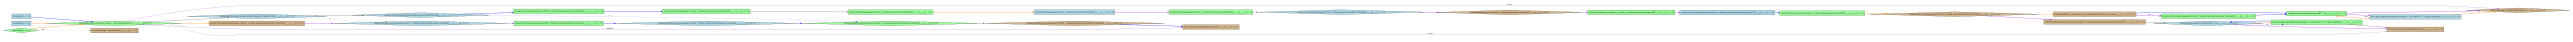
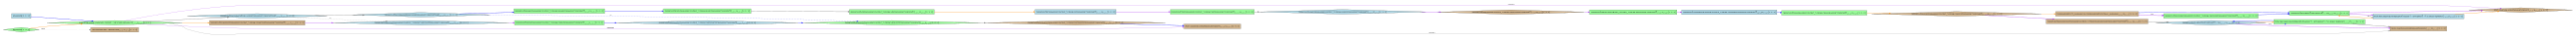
  digraph {
    fontname="Comic Neue"
    rankdir=LR
    node [fillcolor=palegreen fontname="Comic Neue" shape=box style=filled]
    edge [color=purple fontname="Comic Neue" style=bold]
    n1 [fillcolor=tan label="return Collections.unmodifiableMap(mappers)@@@31@@@['1', '0', '0']" shape=diamond]
    n2 [label="mappers.put(DenseVectorFieldMapper.CONTENT_TYPE,new DenseVectorFieldMapper.TypeParser())@@@8@@@['0', '0', '1']" shape=diamond]
    n3 [fillcolor=tan label="mappers.put(SparseVectorFieldMapper.CONTENT_TYPE,new SparseVectorFieldMapper.TypeParser())@@@9@@@['0', '0', '1']" shape=diamond]
    n4 [fillcolor=tan label="return Collections.unmodifiableMap(mappers)@@@10@@@['0', '0', '1']"]
    n5 [fillcolor=lightblue label="mappers.put(type.typeName(),new RangeFieldMapper.TypeParser(type))@@@8@@@['1', '1', '0']" shape=diamond]
    n6 [label="mappers.put(BooleanFieldMapper.CONTENT_TYPE,new BooleanFieldMapper.TypeParser())@@@10@@@['1', '1', '0']"]
    n7 [label="mappers.put(BinaryFieldMapper.CONTENT_TYPE,new BinaryFieldMapper.TypeParser())@@@11@@@['1', '1', '0']"]
    n8 [label="mappers.put(DateFieldMapper.CONTENT_TYPE,new DateFieldMapper.TypeParser())@@@12@@@['1', '1', '0']"]
    n9 [fillcolor=lightblue label="mappers.put(IpFieldMapper.CONTENT_TYPE,new IpFieldMapper.TypeParser())@@@13@@@['1', '1', '0']"]
    n10 [fillcolor=tan label="mappers.put(BaseGeoShapeFieldMapper.CONTENT_TYPE,new BaseGeoShapeFieldMapper.TypeParser())@@@21@@@['0', '1', '0']"]
    n11 [fillcolor=lightblue label="mappers.put(entry.getKey(),entry.getValue()) != null@@@24@@@['0', '1', '0']" shape=diamond]
    n12 [fillcolor=tan label="return Collections.unmodifiableMap(mappers)@@@29@@@['0', '1', '0']"]
    n13 [label="throw new IllegalArgumentException(\"Mapper (\" + entry.getKey() + \"( is already registered\")@@@25@@@['0', '1', '0']"]
    n14 [fillcolor=tan label="mappers.put(ScaledFloatFieldMapper.CONTENT_TYPE,new ScaledFloatFieldMapper.TypeParser())@@@4@@@['0', '0', '1']"]
    n15 [fillcolor=lightblue label="mappers.put(TokenCountFieldMapper.CONTENT_TYPE,new TokenCountFieldMapper.TypeParser())@@@5@@@['0', '0', '1']" shape=diamond]
    n16 [label="mappers.put(FeatureFieldMapper.CONTENT_TYPE,new FeatureFieldMapper.TypeParser())@@@6@@@['0', '0', '1']"]
    n17 [fillcolor=tan label="List<MapperPlugin> mapperPlugins@@@2@@@['1', '1', '0']"]
    n18 [label="mappers.put(TextFieldMapper.CONTENT_TYPE,new TextFieldMapper.TypeParser())@@@14@@@['1', '1', '0']"]
    n19 [fillcolor=lightblue label="mappers.put(FeatureVectorFieldMapper.CONTENT_TYPE,new FeatureVectorFieldMapper.TypeParser())@@@7@@@['0', '0', '1']" shape=diamond]
    n20 [fillcolor=lightblue label="mappers.put(KeywordFieldMapper.CONTENT_TYPE,new KeywordFieldMapper.TypeParser())@@@15@@@['1', '1', '0']" shape=diamond]
    n21 [fillcolor=tan label="mappers.put(ObjectMapper.CONTENT_TYPE,new ObjectMapper.TypeParser())@@@16@@@['1', '1', '0']" shape=diamond]
    n22 [label="mappers.put(ObjectMapper.NESTED_CONTENT_TYPE,new ObjectMapper.TypeParser())@@@17@@@['1', '1', '0']"]
    n23 [fillcolor=lightblue label="mappers.put(CompletionFieldMapper.CONTENT_TYPE,new CompletionFieldMapper.TypeParser())@@@18@@@['1', '1', '0']"]
    n24 [label="mappers.put(FieldAliasMapper.CONTENT_TYPE,new FieldAliasMapper.TypeParser())@@@19@@@['1', '1', '0']"]
-   n25 [fillcolor=lightblue label="getMappers['0', '0', '1']"]
    n26 [label="Map<String,Mapper.TypeParser> mappers = new LinkedHashMap<>()@@@3@@@['1', '1', '1']" shape=diamond]
    n27 [fillcolor=lightblue label="mappers.put(type.typeName(),new NumberFieldMapper.TypeParser(type))@@@5@@@['1', '1', '0']" shape=diamond]
    n28 [fillcolor=tan label="ShapesAvailability.JTS_AVAILABLE && ShapesAvailability.SPATIAL4J_AVAILABLE@@@21@@@['1', '0', '0']"]
    n29 [label="mappers.put(entry.getKey(),entry.getValue()) != null@@@26@@@['1', '0', '0']"]
    n30 [label="mappers.put(GeoShapeFieldMapper.CONTENT_TYPE,new GeoShapeFieldMapper.TypeParser())@@@22@@@['1', '0', '0']"]
    n31 [fillcolor=lightblue label="throw new IllegalArgumentException(\"Mapper (\" + entry.getKey() + \"( is already registered\")@@@27@@@['1', '0', '0']"]
    n32 [label="getMappers['1', '0', '0']" shape=diamond]
    n33 [fillcolor=tan label="mappers.put(GeoPointFieldMapper.CONTENT_TYPE,new GeoPointFieldMapper.TypeParser())@@@20@@@['1', '1', '0']" shape=diamond]
    n34 [fillcolor=lightblue label="getMappers['0', '1', '0']"]
    n2 -> n3 [color=gray40]
    n3 -> n4 [color=blue]
    n5 -> n2 [color=blue label=0 style=dashed]
    n5 -> n6 [color=blue]
    n6 -> n7 [color=blue]
    n7 -> n8 [color=gray40]
    n8 -> n9 [color=darkorange]
    n9 -> n18
    n10 -> n11 [color=gray40]
    n11 -> n12
    n11 -> n13 [color=darkorange]
    n11 -> n13 [color=blue label=true style=dotted]
    n13 -> n11 [color=blue]
    n13 -> n12 [color=gray40]
    n14 -> n15
    n15 -> n16
    n16 -> n19 [color=blue]
    n18 -> n20 [color=gray40]
    n19 -> n2 [color=blue]
    n20 -> n21
    n21 -> n22
    n22 -> n23
    n23 -> n24 [color=blue]
    n24 -> n33 [color=darkorange]
-   n25 -> n26 [color=darkorange]
    n26 -> n1 [label=mappers style=solid]
    n26 -> n4 [label=mappers style=solid]
    n26 -> n12 [color=gray40 label=mappers style=solid]
    n26 -> n14 [color=darkorange]
    n26 -> n27 [color=gray40]
    n27 -> n5 [color=gray40]
    n27 -> n15 [color=gray40 label=0 style=dashed]
    n28 -> n29 [color=blue]
    n28 -> n30 [label=true style=dotted]
    n28 -> n30
    n29 -> n1
    n29 -> n31
    n29 -> n31 [color=gray40 label=true style=dotted]
    n30 -> n29 [color=blue]
    n31 -> n1 [color=darkorange]
    n31 -> n29 [color=darkorange]
    n32 -> n17 [color=gray40 label=true style=dotted]
    n32 -> n26 [color=darkorange]
    n33 -> n10
    n33 -> n28 [color=darkorange]
    n34 -> n26 [color=blue]
  }
